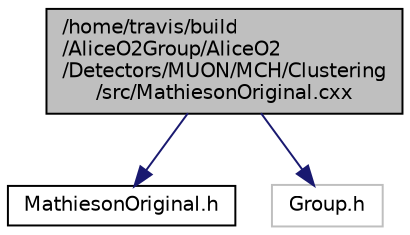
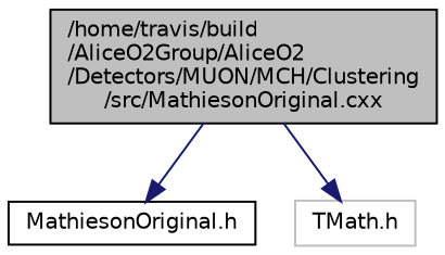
  digraph {
    fontname="DejaVu Sans"
    node [color=black fontname="DejaVu Sans" fontsize=10 shape=record]
    edge [color=midnightblue fontname="DejaVu Sans" fontsize=10 labelfontname=Helvetica labelfontsize=10 style=solid]
    n1 [fillcolor=grey75 fontcolor=black height=0.2 label="/home/travis/build\l/AliceO2Group/AliceO2\l/Detectors/MUON/MCH/Clustering\l/src/MathiesonOriginal.cxx" style=filled width=0.4]
    n2 [height=0.2 label="MathiesonOriginal.h" width=0.4]
-   n3 [color=grey75 height=0.2 label="Group.h" width=0.4]
+   n3 [color=grey75 height=0.2 label="TMath.h" width=0.4]
    n1 -> n2
    n1 -> n3
  }
